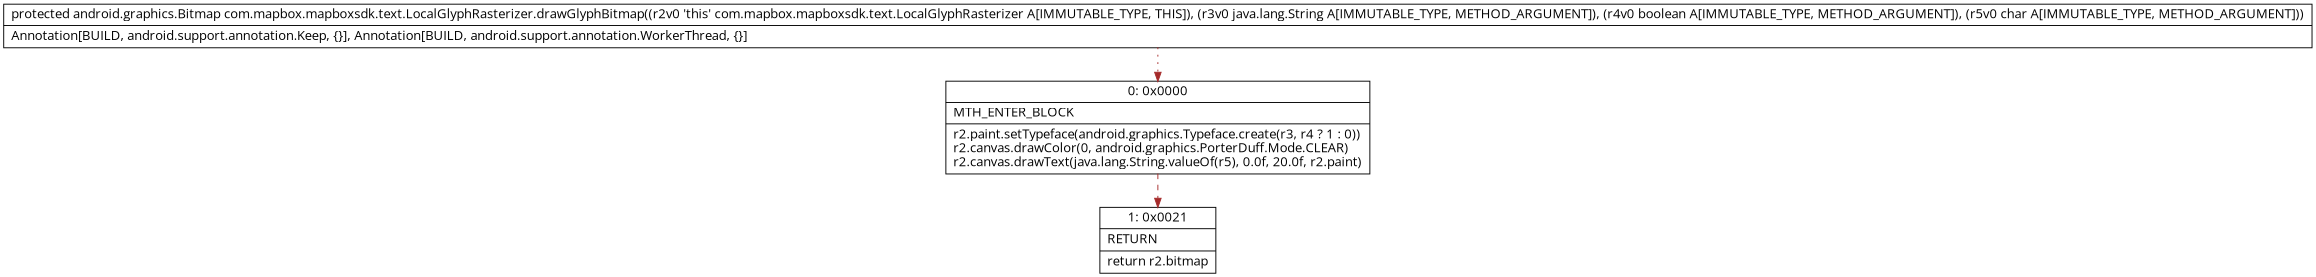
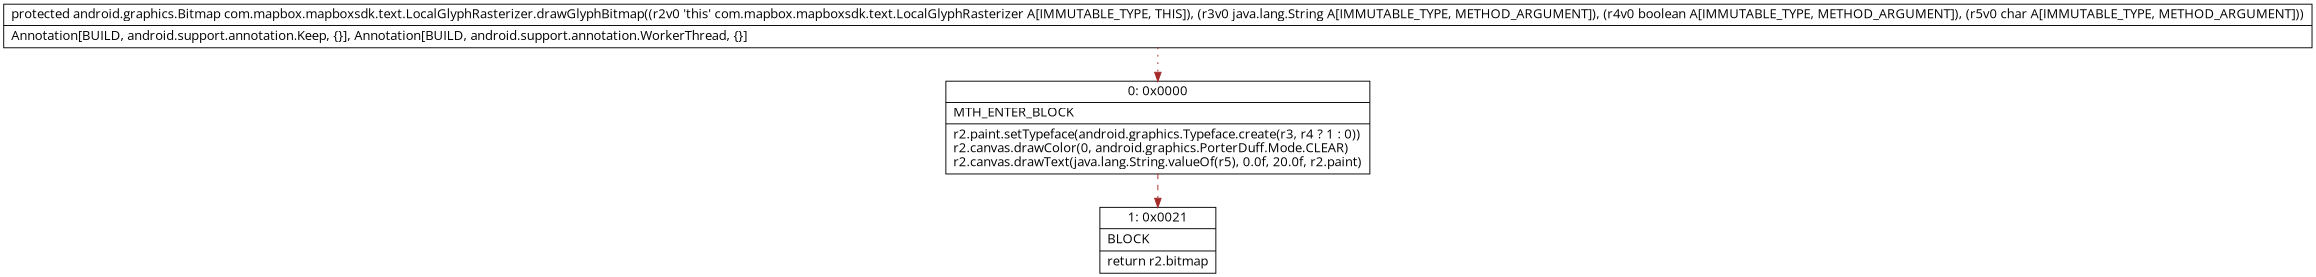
  digraph {
    fontname="Open Sans"
    node [shape=record fontname="Open Sans"]
    edge [color=brown fontname="Open Sans"]
    n1 [label="{0\:\ 0x0000|MTH_ENTER_BLOCK\l|r2.paint.setTypeface(android.graphics.Typeface.create(r3, r4 ? 1 : 0))\lr2.canvas.drawColor(0, android.graphics.PorterDuff.Mode.CLEAR)\lr2.canvas.drawText(java.lang.String.valueOf(r5), 0.0f, 20.0f, r2.paint)\l}"]
-   n2 [label="{1\:\ 0x0021|RETURN\l|return r2.bitmap\l}"]
+   n2 [label="{1\:\ 0x0021|BLOCK\l|return r2.bitmap\l}"]
    n3 [label="{protected android.graphics.Bitmap com.mapbox.mapboxsdk.text.LocalGlyphRasterizer.drawGlyphBitmap((r2v0 'this' com.mapbox.mapboxsdk.text.LocalGlyphRasterizer A[IMMUTABLE_TYPE, THIS]), (r3v0 java.lang.String A[IMMUTABLE_TYPE, METHOD_ARGUMENT]), (r4v0 boolean A[IMMUTABLE_TYPE, METHOD_ARGUMENT]), (r5v0 char A[IMMUTABLE_TYPE, METHOD_ARGUMENT]))  | Annotation[BUILD, android.support.annotation.Keep, \{\}], Annotation[BUILD, android.support.annotation.WorkerThread, \{\}]\l}"]
    n1 -> n2 [style=dashed]
    n3 -> n1 [style=dotted]
  }
